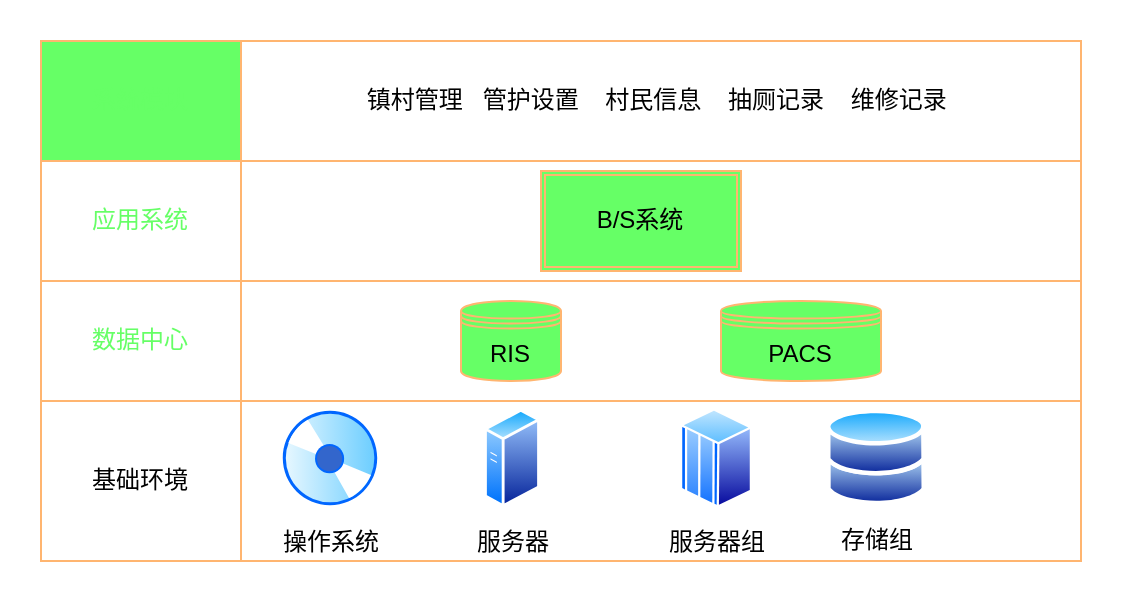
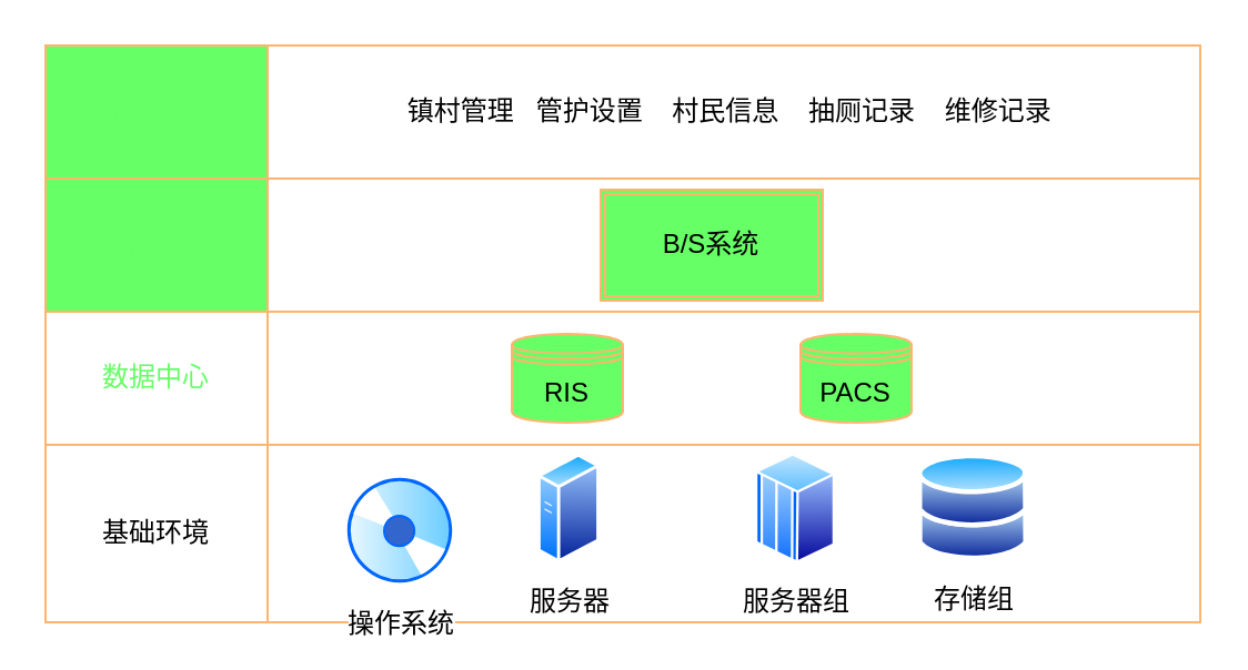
  <mxCell id="0" />
  <mxCell id="1" parent="0" />
  <mxCell id="2" value="&lt;font color=&quot;#66ff66&quot;&gt;系统模块&lt;/font&gt;" style="whiteSpace=wrap;html=1;align=center;sketch=0;strokeColor=#FFB570;fillColor=#66ff66;" vertex="1" parent="1"><mxGeometry x="20" y="20" width="100" height="60" as="geometry" /></mxCell>
  <mxCell id="3" value="镇村管理&amp;nbsp; &amp;nbsp;管护设置&amp;nbsp; &amp;nbsp; 村民信息&amp;nbsp; &amp;nbsp; 抽厕记录&amp;nbsp; &amp;nbsp; 维修记录&amp;nbsp;" style="whiteSpace=wrap;html=1;sketch=0;strokeColor=#FFB570;" vertex="1" parent="1"><mxGeometry x="120" y="20" width="420" height="60" as="geometry" /></mxCell>
- <mxCell id="4" value="&lt;font color=&quot;#66ff66&quot;&gt;应用系统&lt;/font&gt;" style="whiteSpace=wrap;html=1;align=center;sketch=0;strokeColor=#FFB570;" vertex="1" parent="1"><mxGeometry x="20" y="80" width="100" height="60" as="geometry" /></mxCell>
+ <mxCell id="4" value="&lt;font color=&quot;#66ff66&quot;&gt;应用系统&lt;/font&gt;" style="whiteSpace=wrap;html=1;align=center;sketch=0;strokeColor=#FFB570;fillColor=#66ff66;" vertex="1" parent="1"><mxGeometry x="20" y="80" width="100" height="60" as="geometry" /></mxCell>
  <mxCell id="5" value="" style="whiteSpace=wrap;html=1;sketch=0;strokeColor=#FFB570;" vertex="1" parent="1"><mxGeometry x="120" y="80" width="420" height="60" as="geometry" /></mxCell>
  <mxCell id="6" value="&lt;font color=&quot;#66ff66&quot;&gt;数据中心&lt;/font&gt;" style="whiteSpace=wrap;html=1;align=center;sketch=0;strokeColor=#FFB570;" vertex="1" parent="1"><mxGeometry x="20" y="140" width="100" height="60" as="geometry" /></mxCell>
  <mxCell id="7" value="" style="whiteSpace=wrap;html=1;sketch=0;strokeColor=#FFB570;" vertex="1" parent="1"><mxGeometry x="120" y="140" width="420" height="60" as="geometry" /></mxCell>
  <mxCell id="8" value="基础环境" style="whiteSpace=wrap;html=1;align=center;sketch=0;strokeColor=#FFB570;" vertex="1" parent="1"><mxGeometry x="20" y="200" width="100" height="80" as="geometry" /></mxCell>
  <mxCell id="9" value="" style="whiteSpace=wrap;html=1;sketch=0;strokeColor=#FFB570;" vertex="1" parent="1"><mxGeometry x="120" y="200" width="420" height="80" as="geometry" /></mxCell>
  <mxCell id="10" value="B/S系统" style="shape=ext;double=1;rounded=0;whiteSpace=wrap;html=1;sketch=0;fontColor=#000000;strokeColor=#FFB570;fillColor=#66FF66;verticalAlign=middle;" vertex="1" parent="1"><mxGeometry x="270" y="85" width="100" height="50" as="geometry" /></mxCell>
  <mxCell id="11" value="&lt;font color=&quot;#000000&quot;&gt;RIS&lt;/font&gt;" style="shape=datastore;whiteSpace=wrap;html=1;sketch=0;fontColor=#66FF66;strokeColor=#FFB570;fillColor=#66FF66;verticalAlign=middle;" vertex="1" parent="1"><mxGeometry x="230" y="150" width="50" height="40" as="geometry" /></mxCell>
- <mxCell id="12" value="&lt;font color=&quot;#000000&quot;&gt;PACS&lt;/font&gt;" style="shape=datastore;whiteSpace=wrap;html=1;sketch=0;fontColor=#66FF66;strokeColor=#FFB570;fillColor=#66FF66;verticalAlign=middle;" vertex="1" parent="1"><mxGeometry x="360" y="150" width="80" height="40" as="geometry" /></mxCell>
- <mxCell id="13" value="操作系统" style="aspect=fixed;perimeter=ellipsePerimeter;html=1;align=center;shadow=0;dashed=0;spacingTop=3;image;image=img/lib/active_directory/cd_dvd.svg;sketch=0;fontColor=#000000;strokeColor=#000000;fillColor=#FFFFFF;" vertex="1" parent="1"><mxGeometry x="140" y="204" width="50" height="50" as="geometry" /></mxCell>
+ <mxCell id="12" value="&lt;font color=&quot;#000000&quot;&gt;PACS&lt;/font&gt;" style="shape=datastore;whiteSpace=wrap;html=1;sketch=0;fontColor=#66FF66;strokeColor=#FFB570;fillColor=#66FF66;verticalAlign=middle;" vertex="1" parent="1"><mxGeometry x="360" y="150" width="50" height="40" as="geometry" /></mxCell>
+ <mxCell id="13" value="操作系统" style="aspect=fixed;perimeter=ellipsePerimeter;html=1;align=center;shadow=0;dashed=0;spacingTop=3;image;image=img/lib/active_directory/cd_dvd.svg;sketch=0;fontColor=#000000;strokeColor=#000000;fillColor=#FFFFFF;" vertex="1" parent="1"><mxGeometry x="155" y="214" width="50" height="50" as="geometry" /></mxCell>
  <mxCell id="14" value="服务器" style="aspect=fixed;perimeter=ellipsePerimeter;html=1;align=center;shadow=0;dashed=0;spacingTop=3;image;image=img/lib/active_directory/generic_server.svg;sketch=0;fontColor=#000000;strokeColor=#000000;fillColor=#FFFFFF;" vertex="1" parent="1"><mxGeometry x="242" y="204" width="28.0" height="50" as="geometry" /></mxCell>
  <mxCell id="15" value="服务器组" style="aspect=fixed;perimeter=ellipsePerimeter;html=1;align=center;shadow=0;dashed=0;spacingTop=3;image;image=img/lib/active_directory/mainframe_host.svg;sketch=0;fontColor=#000000;strokeColor=#000000;fillColor=#FFFFFF;" vertex="1" parent="1"><mxGeometry x="340" y="204" width="36" height="50" as="geometry" /></mxCell>
  <mxCell id="16" value="存储组" style="aspect=fixed;perimeter=ellipsePerimeter;html=1;align=center;shadow=0;dashed=0;spacingTop=3;image;image=img/lib/active_directory/databases.svg;sketch=0;fontColor=#000000;strokeColor=#000000;fillColor=#FFFFFF;" vertex="1" parent="1"><mxGeometry x="413" y="204" width="50" height="49" as="geometry" /></mxCell>
